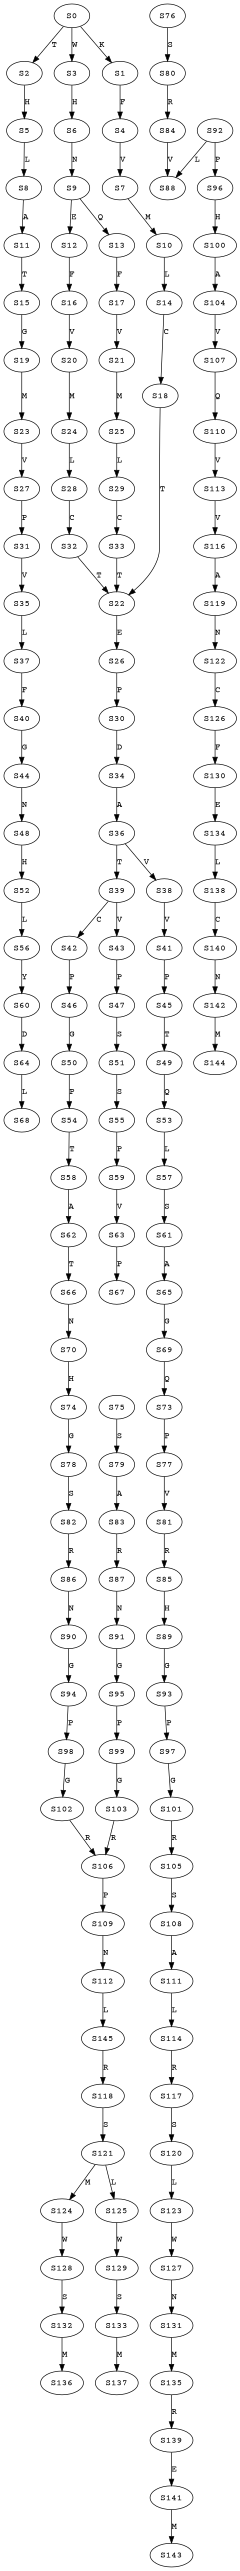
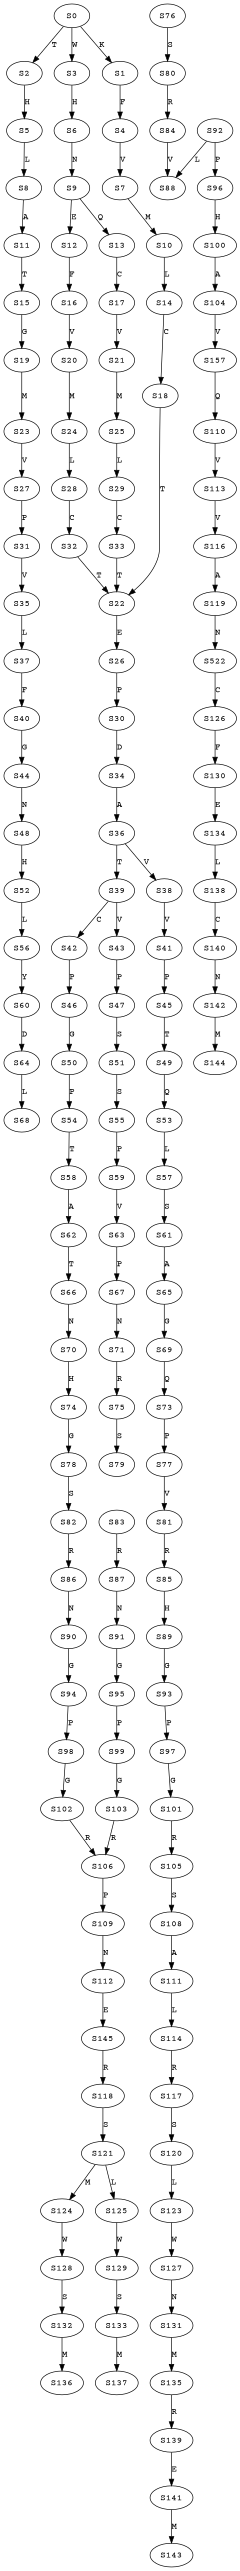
  strict digraph {
    fontname="Courier Prime"
    node [fontname="Courier Prime"]
    edge [fontname="Courier Prime"]
    S0
    S1
    S2
    S3
    S4
    S5
    S6
    S7
    S8
    S9
    S10
    S11
    S12
    S13
    S14
    S15
    S16
    S17
    S18
    S19
    S20
    S21
    S22
    S23
    S24
    S25
    S26
    S27
    S28
    S29
    S30
    S31
    S32
    S33
    S34
    S35
    S36
    S37
    S38
    S39
    S40
    S41
    S42
    S43
    S44
    S45
    S46
    S47
    S48
    S49
    S50
    S51
    S52
    S53
    S54
    S55
    S56
    S57
    S58
    S59
    S60
    S61
    S62
    S63
    S64
    S65
    S66
    S67
    S68
    S69
    S70
+   S71
    S73
    S74
    S75
    S77
    S78
    S79
    S76
    S80
    S81
    S82
    S83
    S84
    S85
    S86
    S87
    S88
    S89
    S90
    S91
    S93
    S94
    S95
    S92
    S96
    S97
    S98
    S99
    S100
    S101
    S102
    S103
    S104
    S105
    S106
-   S107
+   S107 [label=S157]
    S108
    S109
    S110
    S111
    S112
    S113
    S114
    n115 [label=S145]
    S116
    S117
    S118
    S119
    S120
    S121
-   S122
+   S122 [label=S522]
    S123
    S124
    S125
    S126
    S127
    S128
    S129
    S130
    S131
    S132
    S133
    S134
    S135
    S136
    S137
    S138
    S139
    S140
    S141
    S142
    S143
    S144
    S0 -> S1 [label=K]
    S0 -> S2 [label=T]
    S0 -> S3 [label=W]
    S1 -> S4 [label=F]
    S2 -> S5 [label=H]
    S3 -> S6 [label=H]
    S4 -> S7 [label=V]
    S5 -> S8 [label=L]
    S6 -> S9 [label=N]
    S7 -> S10 [label=M]
    S8 -> S11 [label=A]
    S9 -> S12 [label=E]
    S9 -> S13 [label=Q]
    S10 -> S14 [label=L]
    S11 -> S15 [label=T]
    S12 -> S16 [label=F]
-   S13 -> S17 [label=F]
+   S13 -> S17 [label=C]
    S14 -> S18 [label=C]
    S15 -> S19 [label=G]
    S16 -> S20 [label=V]
    S17 -> S21 [label=V]
    S18 -> S22 [label=T]
    S19 -> S23 [label=M]
    S20 -> S24 [label=M]
    S21 -> S25 [label=M]
    S22 -> S26 [label=E]
    S23 -> S27 [label=V]
    S24 -> S28 [label=L]
    S25 -> S29 [label=L]
    S26 -> S30 [label=P]
    S27 -> S31 [label=P]
    S28 -> S32 [label=C]
    S29 -> S33 [label=C]
    S30 -> S34 [label=D]
    S31 -> S35 [label=V]
    S32 -> S22 [label=T]
    S33 -> S22 [label=T]
    S34 -> S36 [label=A]
    S35 -> S37 [label=L]
    S36 -> S38 [label=V]
    S36 -> S39 [label=T]
    S37 -> S40 [label=F]
    S38 -> S41 [label=V]
    S39 -> S42 [label=C]
    S39 -> S43 [label=V]
    S40 -> S44 [label=G]
    S41 -> S45 [label=P]
    S42 -> S46 [label=P]
    S43 -> S47 [label=P]
    S44 -> S48 [label=N]
    S45 -> S49 [label=T]
    S46 -> S50 [label=G]
    S47 -> S51 [label=S]
    S48 -> S52 [label=H]
    S49 -> S53 [label=Q]
    S50 -> S54 [label=P]
    S51 -> S55 [label=S]
    S52 -> S56 [label=L]
    S53 -> S57 [label=L]
    S54 -> S58 [label=T]
    S55 -> S59 [label=P]
    S56 -> S60 [label=Y]
    S57 -> S61 [label=S]
    S58 -> S62 [label=A]
    S59 -> S63 [label=V]
    S60 -> S64 [label=D]
    S61 -> S65 [label=A]
    S62 -> S66 [label=T]
    S63 -> S67 [label=P]
    S64 -> S68 [label=L]
    S65 -> S69 [label=G]
    S66 -> S70 [label=N]
+   S67 -> S71 [label=N]
    S69 -> S73 [label=Q]
    S70 -> S74 [label=H]
+   S71 -> S75 [label=R]
    S73 -> S77 [label=P]
    S74 -> S78 [label=G]
    S75 -> S79 [label=S]
    S77 -> S81 [label=V]
    S78 -> S82 [label=S]
-   S79 -> S83 [label=A]
    S76 -> S80 [label=S]
    S80 -> S84 [label=R]
    S81 -> S85 [label=R]
    S82 -> S86 [label=R]
    S83 -> S87 [label=R]
    S84 -> S88 [label=V]
    S85 -> S89 [label=H]
    S86 -> S90 [label=N]
    S87 -> S91 [label=N]
    S89 -> S93 [label=G]
    S90 -> S94 [label=G]
    S91 -> S95 [label=G]
    S93 -> S97 [label=P]
    S94 -> S98 [label=P]
    S95 -> S99 [label=P]
    S92 -> S88 [label=L]
    S92 -> S96 [label=P]
    S96 -> S100 [label=H]
    S97 -> S101 [label=G]
    S98 -> S102 [label=G]
    S99 -> S103 [label=G]
    S100 -> S104 [label=A]
    S101 -> S105 [label=R]
    S102 -> S106 [label=R]
    S103 -> S106 [label=R]
    S104 -> S107 [label=V]
    S105 -> S108 [label=S]
    S106 -> S109 [label=P]
    S107 -> S110 [label=Q]
    S108 -> S111 [label=A]
    S109 -> S112 [label=N]
    S110 -> S113 [label=V]
    S111 -> S114 [label=L]
-   S112 -> n115 [label=L]
+   S112 -> n115 [label=E]
    S113 -> S116 [label=V]
    S114 -> S117 [label=R]
    n115 -> S118 [label=R]
    S116 -> S119 [label=A]
    S117 -> S120 [label=S]
    S118 -> S121 [label=S]
    S119 -> S122 [label=N]
    S120 -> S123 [label=L]
    S121 -> S124 [label=M]
    S121 -> S125 [label=L]
    S122 -> S126 [label=C]
    S123 -> S127 [label=W]
    S124 -> S128 [label=W]
    S125 -> S129 [label=W]
    S126 -> S130 [label=F]
    S127 -> S131 [label=N]
    S128 -> S132 [label=S]
    S129 -> S133 [label=S]
    S130 -> S134 [label=E]
    S131 -> S135 [label=M]
    S132 -> S136 [label=M]
    S133 -> S137 [label=M]
    S134 -> S138 [label=L]
    S135 -> S139 [label=R]
    S138 -> S140 [label=C]
    S139 -> S141 [label=E]
    S140 -> S142 [label=N]
    S141 -> S143 [label=M]
    S142 -> S144 [label=M]
  }
